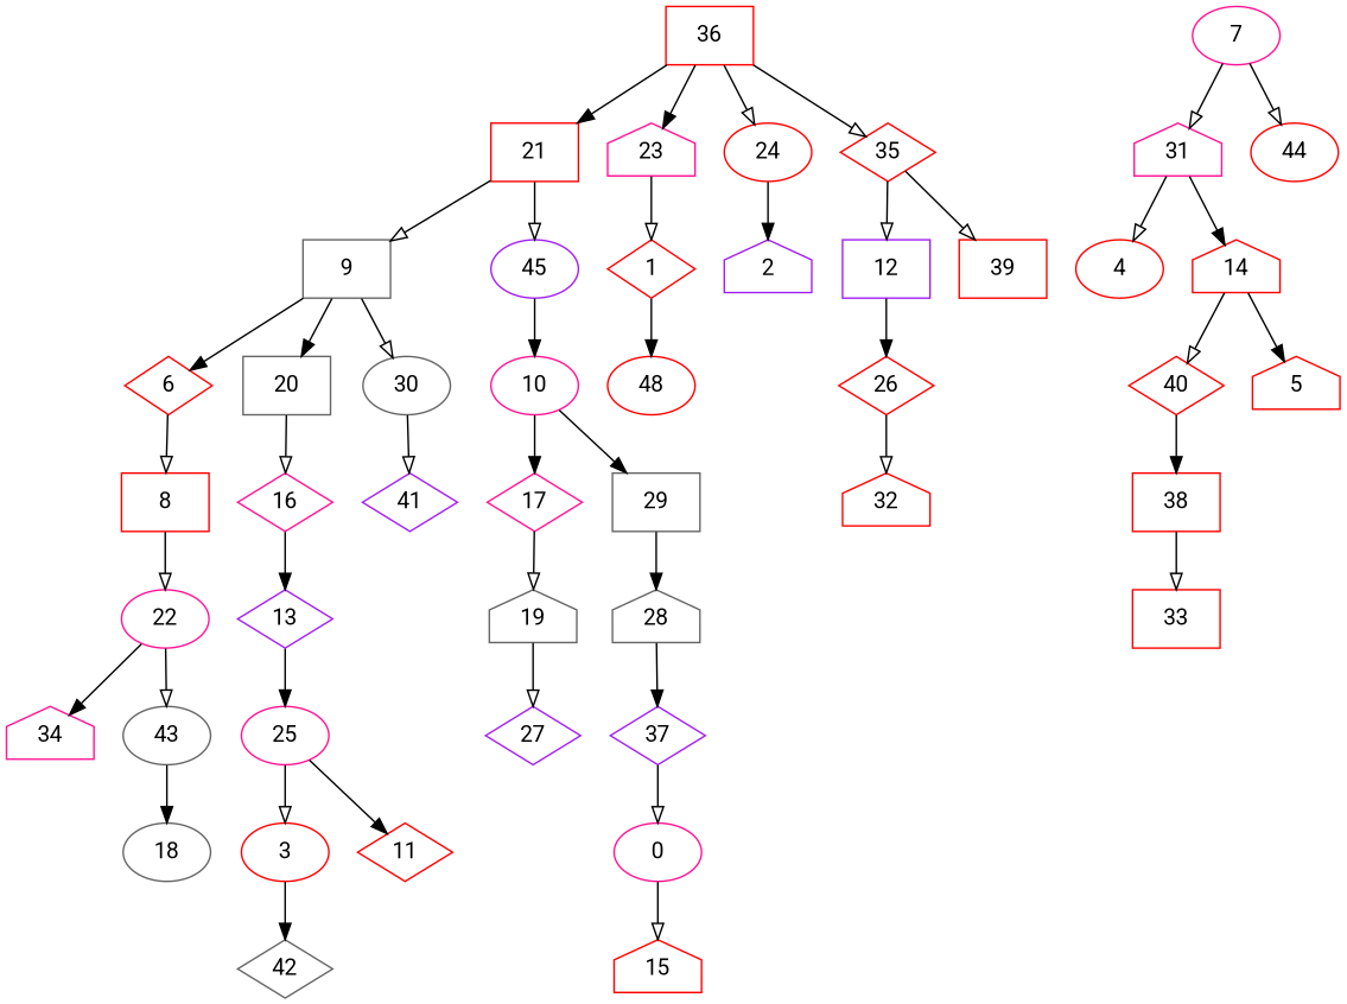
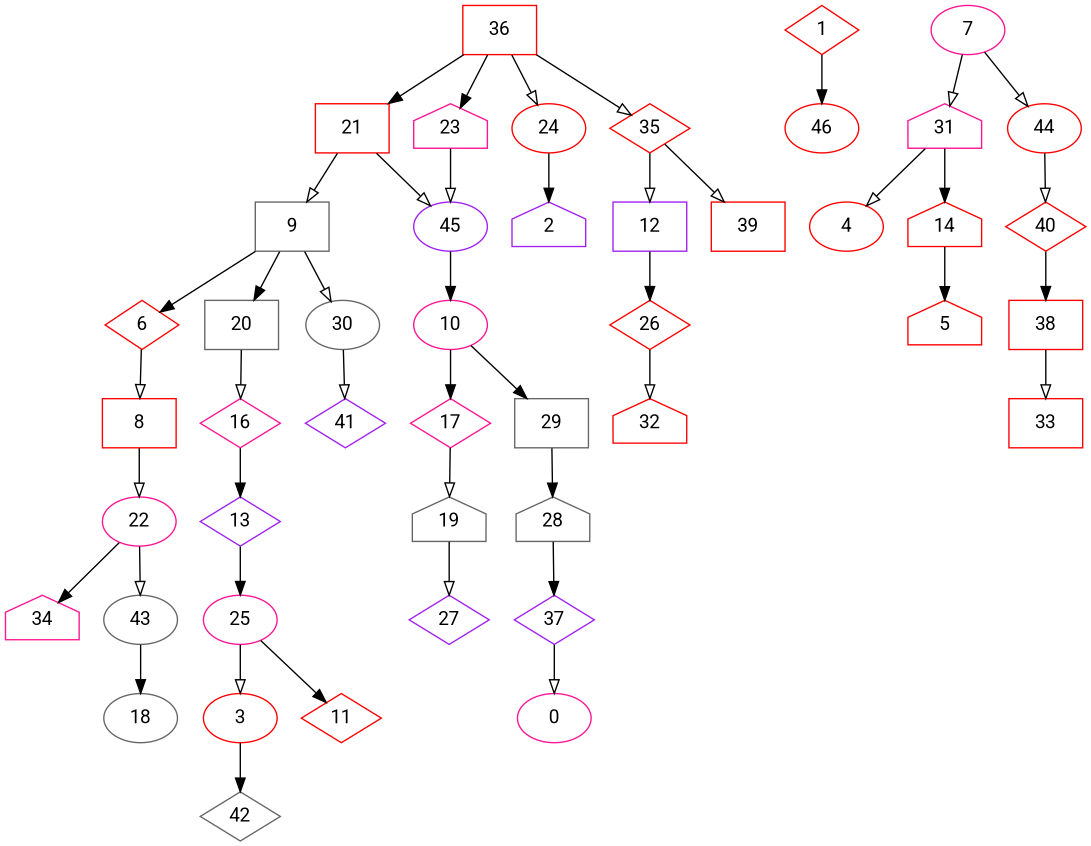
  digraph {
    fontname=Roboto
    node [color=red fontname=Roboto shape=ellipse]
    edge [arrowhead=onormal fontname=Roboto w=0]
    0 [color=deeppink]
-   15 [shape=house]
    1 [shape=diamond]
-   46 [label=48]
+   46
    42 [color=gray40 shape=diamond]
    3
    6 [shape=diamond]
    8 [shape=box]
    22 [color=deeppink]
    34 [color=deeppink shape=house]
    43 [color=gray40]
    18 [color=gray40]
    7 [color=deeppink]
    31 [color=deeppink shape=house]
    44
    4
    14 [shape=house]
    40 [shape=diamond]
    5 [shape=house]
    38 [shape=box]
    33 [shape=box]
    9 [color=gray40 shape=box]
    20 [color=gray40 shape=box]
    30 [color=gray40]
    16 [color=deeppink shape=diamond]
    41 [color=purple shape=diamond]
    13 [color=purple shape=diamond]
    25 [color=deeppink]
    10 [color=deeppink]
    17 [color=deeppink shape=diamond]
    29 [color=gray40 shape=box]
    19 [color=gray40 shape=house]
    28 [color=gray40 shape=house]
    27 [color=purple shape=diamond]
    37 [color=purple shape=diamond]
    12 [color=purple shape=box]
    26 [shape=diamond]
    32 [shape=house]
    11 [shape=diamond]
    21 [shape=box]
    45 [color=purple]
    23 [color=deeppink shape=house]
    2 [color=purple shape=house]
    24
    35 [shape=diamond]
    39 [shape=box]
    36 [shape=box]
-   0 -> 15
    1 -> 46 [arrowhead=normal]
    3 -> 42 [arrowhead=normal]
    6 -> 8
    8 -> 22
    22 -> 34 [arrowhead=normal]
    22 -> 43
    43 -> 18 [arrowhead=normal]
    7 -> 31
    7 -> 44
    31 -> 4
    31 -> 14 [arrowhead=normal]
-   14 -> 40
+   44 -> 40
    14 -> 5 [arrowhead=normal]
    40 -> 38 [arrowhead=normal]
    38 -> 33
    9 -> 6 [arrowhead=normal w=1]
    9 -> 20 [arrowhead=normal]
    9 -> 30 [w=1]
    20 -> 16
    30 -> 41
    16 -> 13 [arrowhead=normal]
    13 -> 25 [arrowhead=normal]
    25 -> 3
    25 -> 11 [arrowhead=normal]
    10 -> 17 [arrowhead=normal w=1]
    10 -> 29 [arrowhead=normal]
    17 -> 19
    29 -> 28 [arrowhead=normal]
    19 -> 27
    28 -> 37 [arrowhead=normal]
    37 -> 0
    12 -> 26 [arrowhead=normal]
    26 -> 32
    21 -> 9
    21 -> 45 [w=2]
    45 -> 10 [arrowhead=normal]
-   23 -> 1
+   23 -> 45
    24 -> 2 [arrowhead=normal]
    35 -> 12 [w=1]
    35 -> 39
    36 -> 21 [arrowhead=normal]
    36 -> 23 [arrowhead=normal]
    36 -> 24
    36 -> 35 [w=4]
  }
